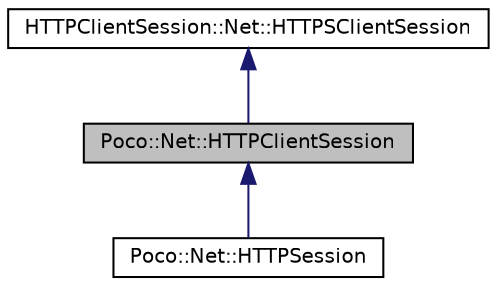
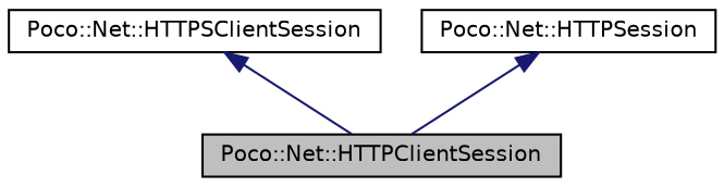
  digraph {
    node [color=black fillcolor=white fontname=Helvetica fontsize=10 shape=record style=filled]
    edge [color=midnightblue dir=back fontname=Helvetica fontsize=10 labelfontname=Helvetica labelfontsize=10 style=solid]
    n1 [fillcolor=grey75 fontcolor=black height=0.2 label="Poco::Net::HTTPClientSession" width=0.4]
-   n2 [height=0.2 label="HTTPClientSession::Net::HTTPSClientSession" width=0.4]
+   n2 [height=0.2 label="Poco::Net::HTTPSClientSession" width=0.4]
    n3 [height=0.2 label="Poco::Net::HTTPSession" width=0.4]
    n2 -> n1
-   n1 -> n3
+   n3 -> n1
  }
